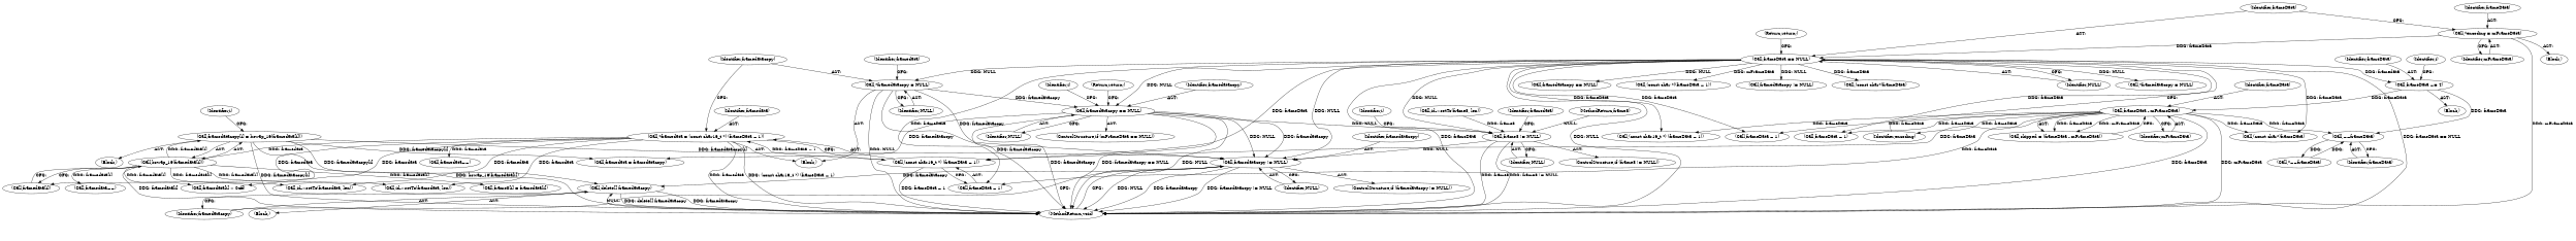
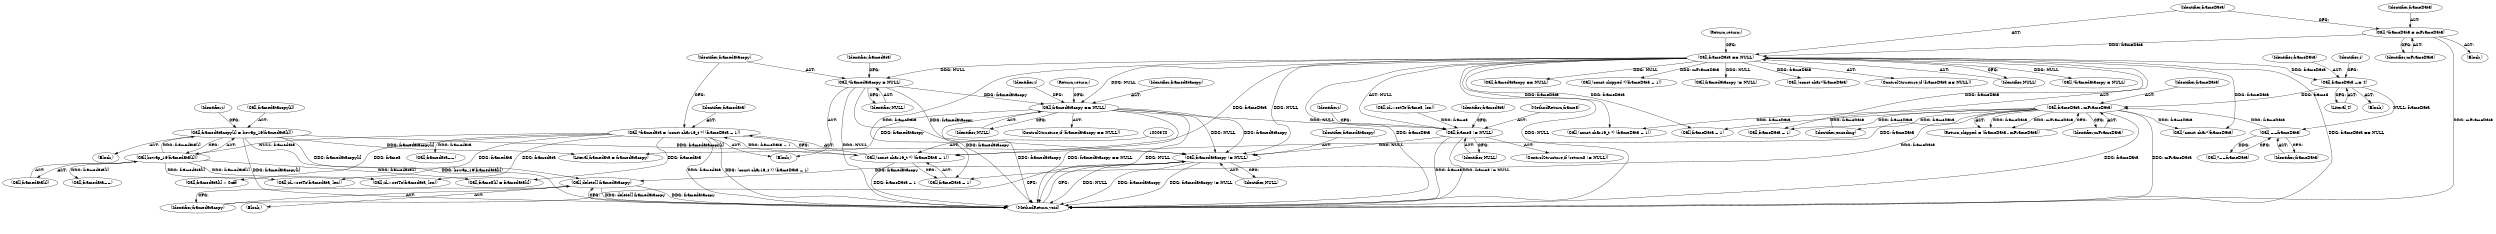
  digraph {
    n1 [label="(Call,framedatacopy != NULL)"]
    n2 [label="(Call,delete[] framedatacopy)"]
-   n3 [label="(ControlStructure,if (framedatacopy != NULL))"]
    n4 [label="(Identifier,NULL)"]
    n5 [label="(MethodReturn,void)"]
    n6 [label="(Identifier,framedatacopy)"]
    n7 [label="(Block,)"]
    n8 [label="(Call,framedatacopy[i] = bswap_16(framedata[i]))"]
    n9 [label="(Call,bswap_16(framedata[i]))"]
-   n10 [label="(Call,framedata = framedatacopy)"]
+   n10 [label="(Literal,framedata = framedatacopy)"]
    n11 [label="(Block,)"]
    n12 [label="(Call,frame8[i] = framedata[i])"]
    n13 [label="(Call,framedata[i])"]
    n14 [label="(Call,id->setTo(framedata, len))"]
    n15 [label="(Call,id->setTo(framedata, len))"]
    n16 [label="(Call,framedata++)"]
    n17 [label="(Call,framedata[i] > 0xff)"]
    n18 [label="(Call,*framedata = (const char16_t *) (frameData + 1))"]
    n19 [label="(Call,(const char16_t *) (frameData + 1))"]
    n20 [label="(Call,framedata++)"]
    n21 [label="(Block,)"]
    n22 [label="(Call,frameData + 1)"]
    n23 [label="(Call,frameData == NULL)"]
    n24 [label="(Call,frameData += 4)"]
    n25 [label="(Call,*framedatacopy = NULL)"]
    n26 [label="(Call,framedatacopy == NULL)"]
    n27 [label="(Call,frame8 != NULL)"]
    n28 [label="(Call,framedatacopy == NULL)"]
    n29 [label="(Call,frameData + 1)"]
-   n30 [label="(Call,(const char *)(frameData + 1))"]
+   n30 [label="(Call,(const skipped *)(frameData + 1))"]
    n31 [label="(Call,(const char*)frameData)"]
    n32 [label="(Call,framedatacopy != NULL)"]
    n33 [label="(Call,(const char16_t *) (frameData + 1))"]
    n34 [label="(Call,(const char*)frameData)"]
    n35 [label="(Call,frameData + 1)"]
+   n36 [label="(ControlStructure,if (frameData == NULL))"]
    n37 [label="(Identifier,NULL)"]
    n38 [label="(Call,*framedatacopy = NULL)"]
    n39 [label="(Call,frameData - mFrameData)"]
    n40 [label="(Call,++frameData)"]
+   n41 [label="(Literal,4)"]
    n42 [label="(Block,)"]
    n43 [label="(Identifier,NULL)"]
    n44 [label="(Identifier,NULL)"]
-   n45 [label="(ControlStructure,if (mFrameData == NULL))"]
-   n46 [label="(ControlStructure,if (frame8 != NULL))"]
+   n45 [label="(ControlStructure,if (framedatacopy == NULL))"]
+   n46 [label="(ControlStructure,if (return8 != NULL))"]
    n47 [label="(Identifier,NULL)"]
-   n48 [label="(Call,*encoding = mFrameData)"]
+   n48 [label="(Call,*frameData = mFrameData)"]
    n49 [label="(Block,)"]
    n50 [label="(Identifier,mFrameData)"]
-   n51 [label="(Call,skipped = (frameData - mFrameData))"]
+   n51 [label="(Return,skipped = (frameData - mFrameData))"]
    n52 [label="(Identifier,mFrameData)"]
    n53 [label="(Identifier,encoding)"]
    n54 [label="(Identifier,frameData)"]
    n55 [label="(Call,*++frameData)"]
    n56 [label="(Call,id->setTo(frame8, len))"]
    n57 [label="(Identifier,i)"]
    n58 [label="(Identifier,framedata)"]
    n59 [label="(Identifier,frameData)"]
    n60 [label="(Identifier,framedata)"]
    n61 [label="(MethodReturn,frame8)"]
    n62 [label="(Identifier,i)"]
    n63 [label="(Identifier,frameData)"]
    n64 [label="(Identifier,frameData)"]
    n65 [label="(Identifier,framedatacopy)"]
    n66 [label="(Identifier,framedatacopy)"]
    n67 [label="(Return,return;)"]
    n68 [label="(Identifier,frameData)"]
+   n69 [label="(Call,framedatacopy[i])"]
    n70 [label="(Identifier,i)"]
    n71 [label="(Return,return;)"]
    n72 [label="(Identifier,i)"]
    n73 [label="(Identifier,framedata)"]
    n74 [label="(Identifier,framedatacopy)"]
+   1000340
    n1 -> n2 [label="DDG: framedatacopy"]
-   n1 -> n3 [label="AST: "]
    n1 -> n4 [label="CFG: "]
    n1 -> n5 [label="DDG: NULL"]
    n1 -> n5 [label="DDG: framedatacopy"]
    n1 -> n5 [label="DDG: framedatacopy != NULL"]
    n2 -> n5 [label="DDG: delete[] framedatacopy"]
    n2 -> n5 [label="DDG: framedatacopy"]
    n2 -> n6 [label="CFG: "]
    n2 -> n7 [label="AST: "]
    n4 -> n1 [label="AST: "]
    n5 -> n1 [label="CFG: "]
-   n5 -> n2 [label="NULL: "]
+   n5 -> n2 [label="CFG: "]
    n6 -> n1 [label="CFG: "]
    n6 -> n2 [label="AST: "]
    n8 -> n1 [label="DDG: framedatacopy[i]"]
    n8 -> n2 [label="DDG: framedatacopy[i]"]
    n8 -> n5 [label="DDG: framedatacopy[i]"]
    n8 -> n5 [label="DDG: bswap_16(framedata[i])"]
-   n8 -> n9 [label="AST: "]
+   n8 -> n9 [label="CFG: "]
    n8 -> n10 [label="DDG: framedatacopy[i]"]
    n8 -> n11 [label="AST: "]
-   n9 -> n5 [label="DDG: framedata[i]"]
    n9 -> n8 [label="AST: "]
    n9 -> n8 [label="DDG: framedata[i]"]
    n9 -> n12 [label="DDG: framedata[i]"]
-   n9 -> n13 [label="CFG: "]
+   n9 -> n13 [label="AST: "]
    n9 -> n14 [label="DDG: framedata[i]"]
    n9 -> n15 [label="DDG: framedata[i]"]
    n9 -> n16 [label="DDG: framedata[i]"]
-   n9 -> n17 [label="DDG: framedata[i]"]
-   n13 -> n9 [label="CFG: "]
+   n13 -> n9 [label="AST: "]
    n18 -> n5 [label="DDG: (const char16_t *) (frameData + 1)"]
    n18 -> n5 [label="DDG: framedata"]
-   n18 -> n9 [label="DDG: framedata"]
-   n18 -> n13 [label="DDG: framedata"]
+   n18 -> n9 [label="NULL: framedata"]
+   n18 -> n12 [label="DDG: framedata"]
    n18 -> n14 [label="DDG: framedata"]
    n18 -> n15 [label="DDG: framedata"]
-   n18 -> n17 [label="DDG: framedata"]
+   n18 -> n17 [label="DDG: frame8"]
    n18 -> n19 [label="CFG: "]
    n18 -> n20 [label="DDG: framedata"]
    n18 -> n21 [label="AST: "]
    n19 -> n5 [label="DDG: frameData + 1"]
    n19 -> n18 [label="AST: "]
    n19 -> n18 [label="DDG: frameData + 1"]
    n19 -> n22 [label="CFG: "]
    n22 -> n19 [label="AST: "]
    n23 -> n1 [label="DDG: NULL"]
    n23 -> n5 [label="DDG: frameData"]
    n23 -> n5 [label="DDG: NULL"]
    n23 -> n5 [label="DDG: frameData == NULL"]
    n23 -> n19 [label="DDG: frameData"]
    n23 -> n22 [label="DDG: frameData"]
-   n23 -> n24 [label="DDG: framedata"]
+   n23 -> n24 [label="DDG: frameData"]
    n23 -> n25 [label="DDG: NULL"]
    n23 -> n26 [label="DDG: NULL"]
-   n23 -> n27 [label="DDG: NULL"]
+   n23 -> n27 [label="AST: NULL"]
    n23 -> n28 [label="DDG: NULL"]
    n23 -> n29 [label="DDG: frameData"]
    n23 -> n30 [label="DDG: mFrameData"]
    n23 -> n31 [label="DDG: frameData"]
    n23 -> n32 [label="DDG: NULL"]
    n23 -> n33 [label="DDG: frameData"]
    n23 -> n34 [label="DDG: frameData"]
    n23 -> n35 [label="DDG: frameData"]
+   n23 -> n36 [label="AST: "]
    n23 -> n37 [label="CFG: "]
    n23 -> n38 [label="DDG: NULL"]
-   n24 -> n39 [label="DDG: frameData"]
-   n24 -> n40 [label="DDG: frameData"]
+   n24 -> n39 [label="DDG: frame8"]
+   n24 -> n40 [label="NULL: frameData"]
+   n24 -> n41 [label="CFG: "]
    n24 -> n42 [label="AST: "]
    n25 -> n1 [label="DDG: framedatacopy"]
    n25 -> n5 [label="DDG: NULL"]
    n25 -> n5 [label="DDG: framedatacopy"]
    n25 -> n21 [label="AST: "]
    n25 -> n26 [label="DDG: framedatacopy"]
    n25 -> n43 [label="CFG: "]
    n26 -> n1 [label="DDG: framedatacopy"]
    n26 -> n1 [label="DDG: NULL"]
    n26 -> n5 [label="DDG: NULL"]
    n26 -> n5 [label="DDG: framedatacopy"]
    n26 -> n5 [label="DDG: framedatacopy == NULL"]
    n26 -> n10 [label="DDG: framedatacopy"]
    n26 -> n27 [label="DDG: NULL"]
    n26 -> n44 [label="CFG: "]
    n26 -> n45 [label="AST: "]
    n27 -> n1 [label="DDG: NULL"]
    n27 -> n5 [label="DDG: frame8"]
    n27 -> n5 [label="DDG: frame8 != NULL"]
    n27 -> n46 [label="AST: "]
    n27 -> n47 [label="CFG: "]
    n37 -> n23 [label="AST: "]
    n39 -> n5 [label="DDG: mFrameData"]
    n39 -> n5 [label="DDG: frameData"]
    n39 -> n19 [label="DDG: frameData"]
    n39 -> n22 [label="DDG: frameData"]
    n39 -> n29 [label="DDG: frameData"]
    n39 -> n31 [label="DDG: frameData"]
    n39 -> n33 [label="DDG: frameData"]
    n39 -> n35 [label="DDG: frameData"]
    n39 -> n51 [label="AST: "]
    n39 -> n51 [label="DDG: frameData"]
    n39 -> n51 [label="DDG: mFrameData"]
    n39 -> n52 [label="CFG: "]
    n39 -> n53 [label="DDG: frameData"]
-   n39 -> n40 [label="DDG: frameData"]
+   n40 -> n39 [label="DDG: frameData"]
    n40 -> n54 [label="CFG: "]
    n40 -> n55 [label="DDG: "]
+   n41 -> n24 [label="AST: "]
    n43 -> n25 [label="AST: "]
    n44 -> n26 [label="AST: "]
    n47 -> n27 [label="AST: "]
    n48 -> n5 [label="DDG: mFrameData"]
    n48 -> n23 [label="DDG: frameData"]
    n48 -> n49 [label="AST: "]
    n48 -> n50 [label="CFG: "]
    n50 -> n48 [label="AST: "]
    n51 -> n39 [label="CFG: "]
    n52 -> n39 [label="AST: "]
-   n53 -> n23 [label="CFG: "]
+   n53 -> n23 [label="AST: "]
    n54 -> n40 [label="AST: "]
-   n55 -> n40 [label="DDG: "]
+   n55 -> n40 [label="CFG: "]
    n56 -> n27 [label="DDG: frame8"]
    n57 -> n24 [label="CFG: "]
    n58 -> n27 [label="CFG: "]
    n59 -> n24 [label="AST: "]
    n60 -> n25 [label="CFG: "]
-   n61 -> n27 [label="NULL: "]
+   n61 -> n27 [label="AST: "]
    n62 -> n8 [label="CFG: "]
    n63 -> n39 [label="AST: "]
    n64 -> n23 [label="AST: "]
    n64 -> n48 [label="CFG: "]
    n65 -> n26 [label="AST: "]
    n66 -> n18 [label="CFG: "]
    n66 -> n25 [label="AST: "]
    n67 -> n23 [label="CFG: "]
    n68 -> n48 [label="AST: "]
+   n69 -> n8 [label="AST: "]
    n70 -> n26 [label="CFG: "]
    n71 -> n26 [label="CFG: "]
    n72 -> n27 [label="CFG: "]
    n73 -> n18 [label="AST: "]
    n74 -> n1 [label="AST: "]
+   1000340 -> n19 [label="AST: "]
  }
